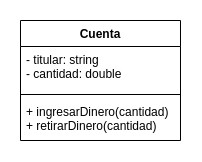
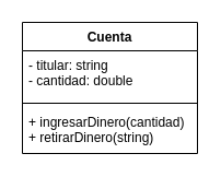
  <mxCell id="0" />
  <mxCell id="1" parent="0" />
  <mxCell id="2" value="Cuenta" style="swimlane;fontStyle=1;align=center;verticalAlign=top;childLayout=stackLayout;horizontal=1;startSize=26;horizontalStack=0;resizeParent=1;resizeParentMax=0;resizeLast=0;collapsible=1;marginBottom=0;whiteSpace=wrap;html=1;" vertex="1" parent="1"><mxGeometry x="20" y="20" width="160" height="120" as="geometry" /></mxCell>
  <mxCell id="3" value="- titular: string&lt;br&gt;- cantidad: double" style="text;strokeColor=none;fillColor=none;align=left;verticalAlign=top;spacingLeft=4;spacingRight=4;overflow=hidden;rotatable=0;points=[[0,0.5],[1,0.5]];portConstraint=eastwest;whiteSpace=wrap;html=1;" vertex="1" parent="2"><mxGeometry y="26" width="160" height="44" as="geometry" /></mxCell>
  <mxCell id="4" value="" style="line;strokeWidth=1;fillColor=none;align=left;verticalAlign=middle;spacingTop=-1;spacingLeft=3;spacingRight=3;rotatable=0;labelPosition=right;points=[];portConstraint=eastwest;strokeColor=inherit;" vertex="1" parent="2"><mxGeometry y="70" width="160" height="8" as="geometry" /></mxCell>
- <mxCell id="5" value="+ ingresarDinero(cantidad)&lt;br&gt;+ retirarDinero(cantidad)" style="text;strokeColor=none;fillColor=none;align=left;verticalAlign=top;spacingLeft=4;spacingRight=4;overflow=hidden;rotatable=0;points=[[0,0.5],[1,0.5]];portConstraint=eastwest;whiteSpace=wrap;html=1;" vertex="1" parent="2"><mxGeometry y="78" width="160" height="42" as="geometry" /></mxCell>
+ <mxCell id="5" value="+ ingresarDinero(cantidad)&lt;br&gt;+ retirarDinero(string)" style="text;strokeColor=none;fillColor=none;align=left;verticalAlign=top;spacingLeft=4;spacingRight=4;overflow=hidden;rotatable=0;points=[[0,0.5],[1,0.5]];portConstraint=eastwest;whiteSpace=wrap;html=1;" vertex="1" parent="2"><mxGeometry y="78" width="160" height="42" as="geometry" /></mxCell>
